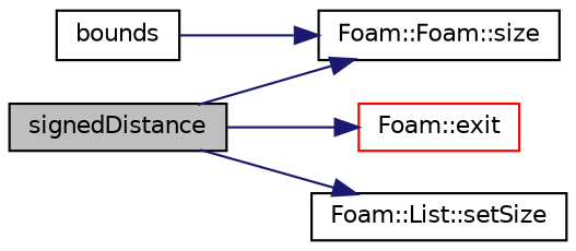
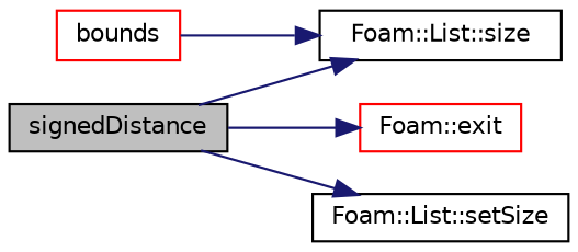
  digraph {
    fontname="DejaVu Sans"
    rankdir=LR
    node [color=black fontname="DejaVu Sans" fontsize=10 shape=record]
    edge [color=midnightblue fontname="DejaVu Sans" fontsize=10 labelfontname=Helvetica labelfontsize=10 style=solid]
    n1 [fillcolor=grey75 fontcolor=black height=0.2 label=signedDistance style=filled width=0.4]
-   n2 [height=0.2 label="Foam::Foam::size" width=0.4]
+   n2 [height=0.2 label="Foam::List::size" width=0.4]
    n3 [color=red height=0.2 label="Foam::exit" width=0.4]
    n4 [height=0.2 label="Foam::List::setSize" width=0.4]
-   n5 [height=0.2 label=bounds width=0.4]
+   n5 [color=red height=0.2 label=bounds width=0.4]
    n1 -> n2
    n1 -> n3
    n1 -> n4
    n5 -> n2
  }
